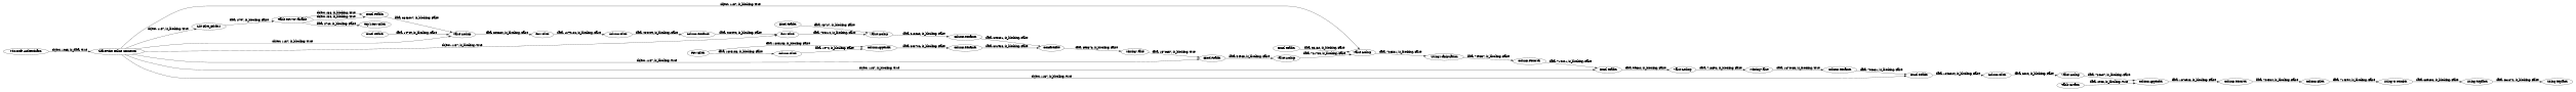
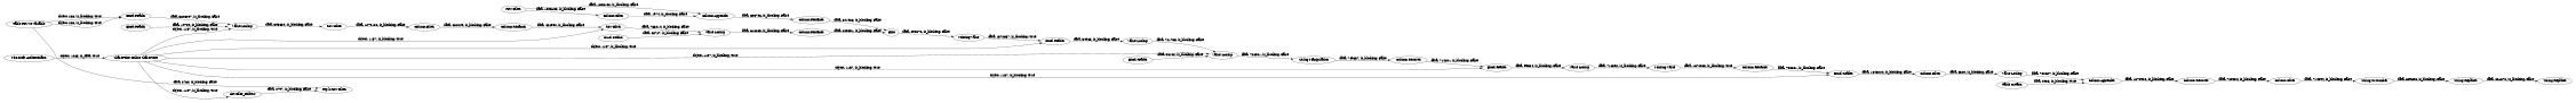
  digraph {
    rankdir=LR
    n1 [label="Column Filter"]
    n2 [label="String to Number"]
    n3 [label="String Replacer"]
    n4 [label="Column Filter"]
    n5 [label="Column Renamer"]
    n6 [label="Row Filter"]
    n7 [label="String Manipulation"]
    n8 [label="Column Resorter"]
    n9 [label="Excel Reader"]
-   n10 [label=Concatenate]
+   n10 [label=Files]
    n11 [label="Missing Value"]
    n12 [label="Excel Reader"]
    n13 [label="Column Renamer"]
    n14 [label="Table Row to Variable"]
    n15 [label="Excel Reader"]
    n16 [label="Top k Row Filter"]
    n17 [label="Value Lookup"]
    n18 [label="Value Lookup"]
    n19 [label="Missing Value"]
    n20 [label="Column Renamer"]
    n21 [label="Value Lookup"]
    n22 [label="Value Lookup"]
    n23 [label="Row Filter"]
    n24 [label="Column Filter"]
    n25 [label="Column Appender"]
    n26 [label="List Files_Folders"]
    n27 [label="Column Filter"]
    n28 [label="Value Lookup"]
    n29 [label="Column Appender"]
-   n30 [label="SharePoint Online Connector"]
+   n30 [label="SharePoint Online SharePoint"]
    n31 [label="Excel Reader"]
    n32 [label="Value Lookup"]
    n33 [label="Row Filter"]
    n34 [label="Excel Reader"]
    n35 [label="Column Resorter"]
    n36 [label="Excel Reader"]
    n37 [label="Column Renamer"]
    n38 [label="Table Creator"]
    n39 [label="String Replacer"]
    n40 [label="Microsoft Authenticator"]
    n41 [label="Excel Reader"]
    n1 -> n2 [label="data: 714294; is_blocking: False"]
    n2 -> n3 [label="data: 689803; is_blocking: False"]
    n3 -> n39 [label="data: 661872; is_blocking: False"]
    n4 -> n5 [label="data: 434049; is_blocking: False"]
    n5 -> n6 [label="data: 422990; is_blocking: False"]
    n6 -> n32 [label="data: 735214; is_blocking: False"]
    n7 -> n8 [label="data: 749357; is_blocking: False"]
    n8 -> n9 [label="data: 714201; is_blocking: False"]
    n9 -> n18 [label="data: 99534; is_blocking: False"]
    n10 -> n11 [label="data: 695676; is_blocking: False"]
    n11 -> n12 [label="data: 1572357; is_blocking: True"]
    n12 -> n21 [label="data: 54965; is_blocking: False"]
    n13 -> n10 [label="data: 601988; is_blocking: False"]
    n14 -> n15 [label="object: 288; is_blocking: True"]
    n14 -> n15 [label="object: 288; is_blocking: True"]
    n14 -> n16 [label="data: 2760; is_blocking: False"]
    n15 -> n17 [label="data: 3646007; is_blocking: False"]
    n17 -> n33 [label="data: 305630; is_blocking: False"]
    n18 -> n19 [label="data: 716592; is_blocking: False"]
    n19 -> n20 [label="data: 1670035; is_blocking: True"]
    n20 -> n31 [label="data: 703681; is_blocking: False"]
    n21 -> n22 [label="data: 721735; is_blocking: False"]
    n22 -> n7 [label="data: 726531; is_blocking: False"]
    n23 -> n24 [label="data: 1305158; is_blocking: False"]
    n23 -> n25 [label="data: 1305158; is_blocking: False"]
    n24 -> n25 [label="data: 1974; is_blocking: False"]
    n25 -> n13 [label="data: 603706; is_blocking: False"]
-   n26 -> n14 [label="data: 2797; is_blocking: False"]
+   n26 -> n16 [label="data: 2797; is_blocking: False"]
    n27 -> n28 [label="data: 6320; is_blocking: False"]
    n28 -> n29 [label="data: 720607; is_blocking: False"]
    n29 -> n35 [label="data: 1676928; is_blocking: False"]
    n30 -> n6 [label="object: 1157; is_blocking: True"]
    n30 -> n9 [label="object: 1157; is_blocking: True"]
    n30 -> n12 [label="object: 1157; is_blocking: True"]
    n30 -> n17 [label="object: 1157; is_blocking: True"]
    n30 -> n22 [label="object: 1157; is_blocking: True"]
    n30 -> n26 [label="object: 1157; is_blocking: True"]
    n30 -> n31 [label="object: 1157; is_blocking: True"]
    n31 -> n27 [label="data: 1848224; is_blocking: False"]
    n32 -> n37 [label="data: 618265; is_blocking: False"]
    n33 -> n4 [label="data: 1279186; is_blocking: False"]
    n34 -> n22 [label="data: 36162; is_blocking: False"]
    n35 -> n1 [label="data: 720534; is_blocking: False"]
    n36 -> n32 [label="data: 48727; is_blocking: False"]
    n37 -> n10 [label="data: 605351; is_blocking: False"]
    n38 -> n29 [label="data: 2933; is_blocking: True"]
    n40 -> n30 [label="object: 1085; is_data: True"]
    n41 -> n17 [label="data: 14789; is_blocking: False"]
  }
